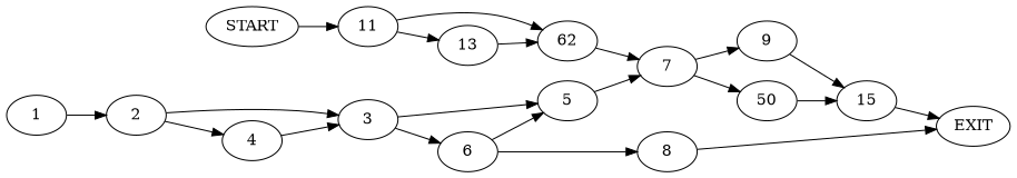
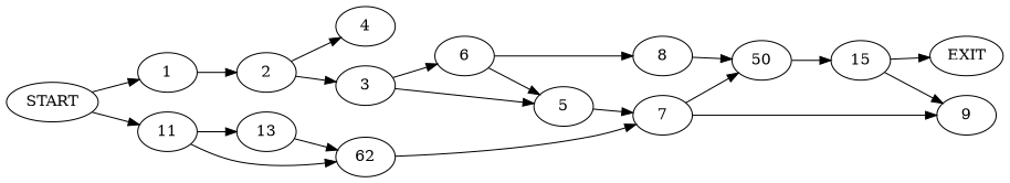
  digraph {
    rankdir=LR
    n1 [label=START]
    1
    11
    2
    n5 [label=62]
    13
    n7 [label=EXIT]
    3
    4
    5
    6
    7
    8
    9
    n15 [label=50]
    15
+   n1 -> 1
    n1 -> 11
    1 -> 2
    11 -> n5
    11 -> 13
    2 -> 3
    2 -> 4
    n5 -> 7
    13 -> n5
    3 -> 5
    3 -> 6
-   4 -> 3
    5 -> 7
    6 -> 5
    6 -> 8
    7 -> 9
    7 -> n15
-   8 -> n7
-   9 -> 15
+   8 -> n15
+   15 -> 9
    n15 -> 15
    15 -> n7
  }
